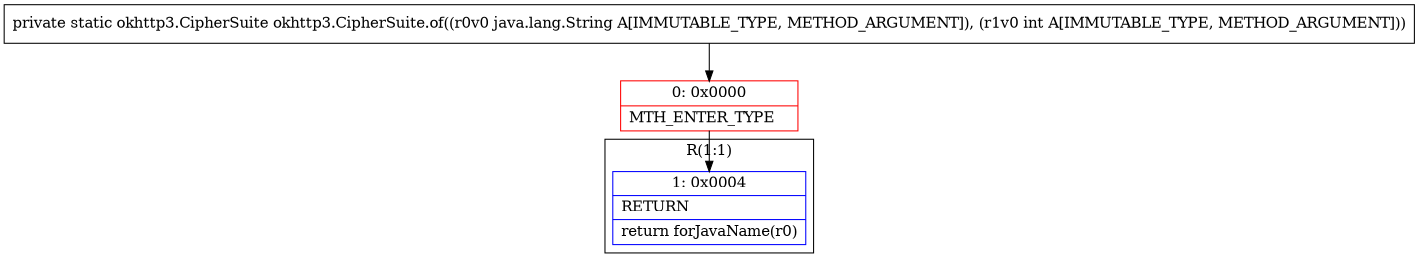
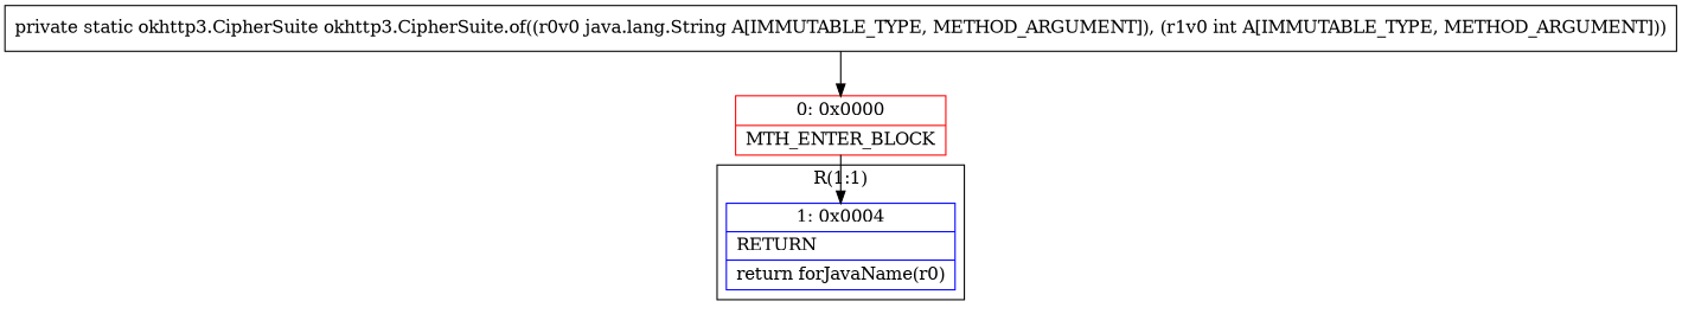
  digraph {
    node [shape=record]
    n1 [color=blue label="{1\:\ 0x0004|RETURN\l|return forJavaName(r0)\l}"]
-   n2 [color=red label="{0\:\ 0x0000|MTH_ENTER_TYPE\l}"]
+   n2 [color=red label="{0\:\ 0x0000|MTH_ENTER_BLOCK\l}"]
    n3 [label="{private static okhttp3.CipherSuite okhttp3.CipherSuite.of((r0v0 java.lang.String A[IMMUTABLE_TYPE, METHOD_ARGUMENT]), (r1v0 int A[IMMUTABLE_TYPE, METHOD_ARGUMENT])) }"]
    subgraph cluster_1 {
      label="R(1:1)"
      n1
    }
    n2 -> n1
    n3 -> n2
  }
